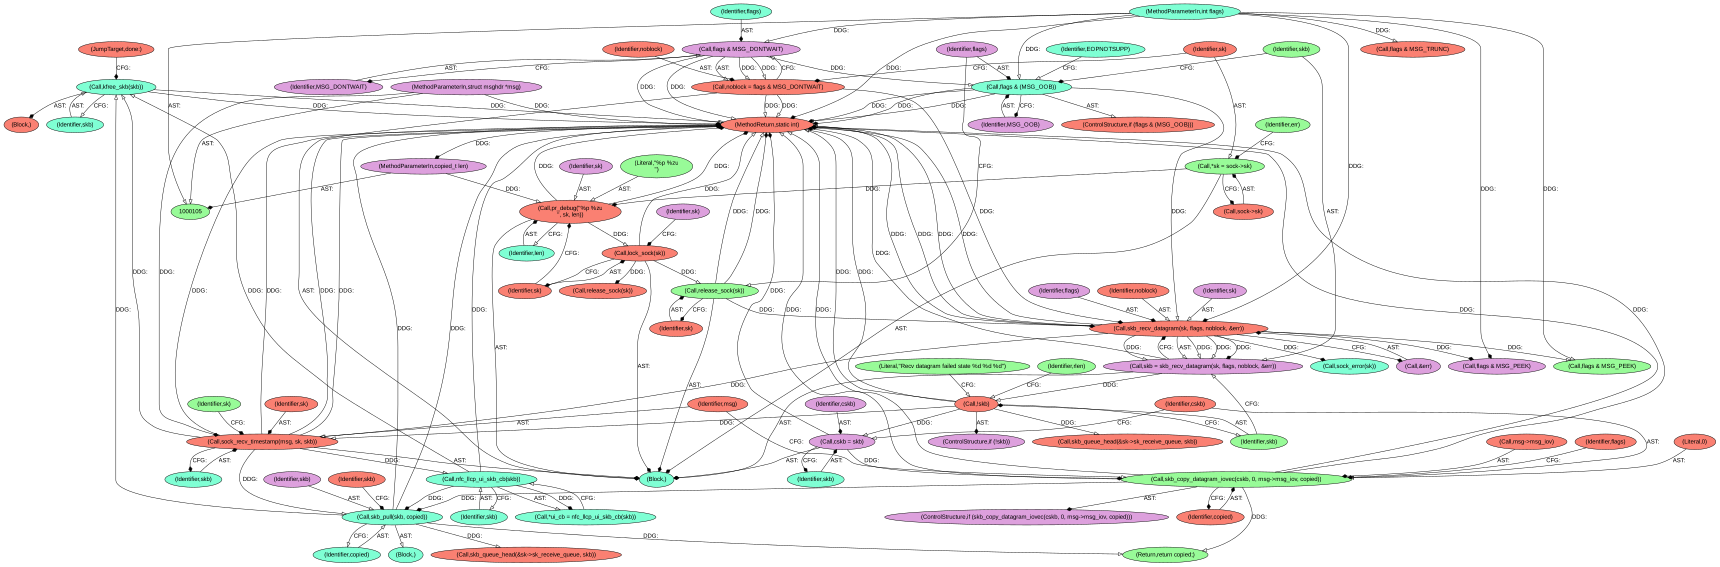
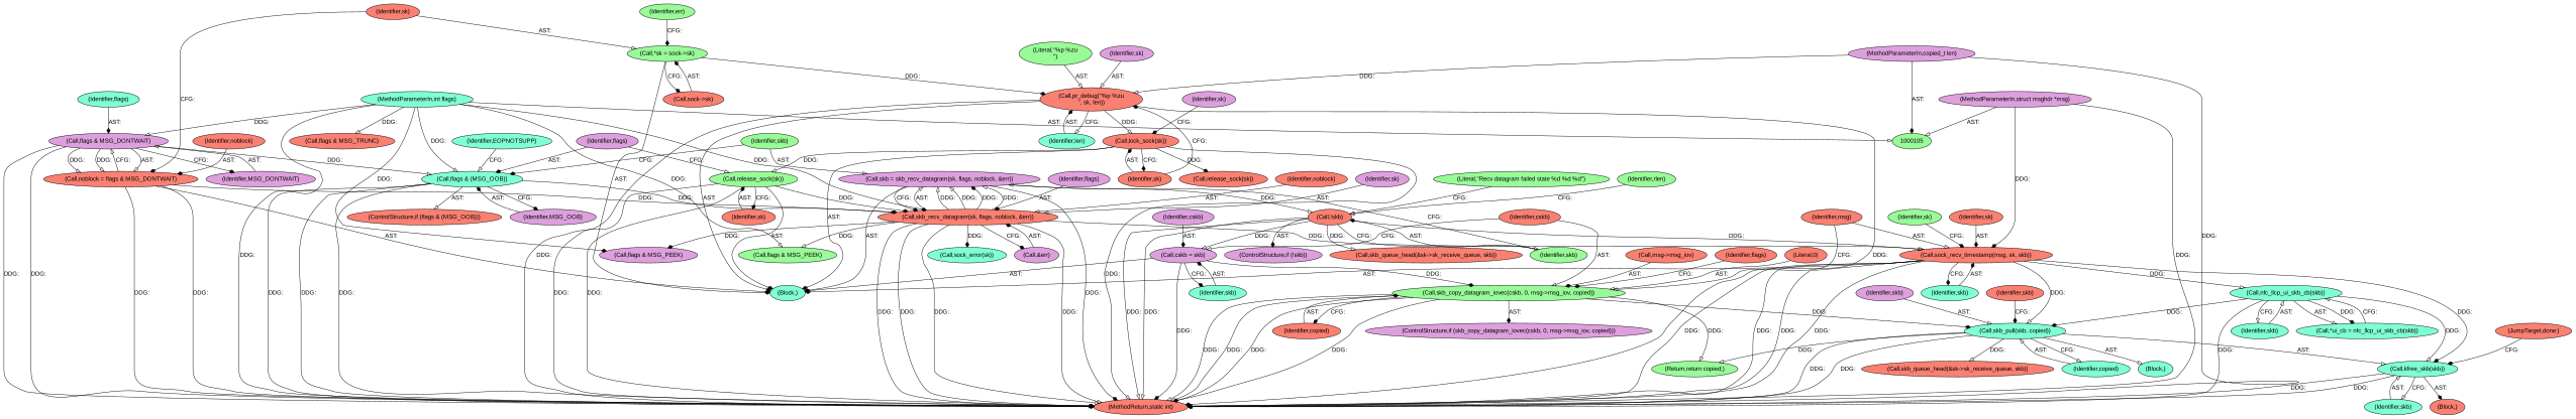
  digraph {
    fontname="Liberation Sans"
    node [fillcolor=salmon fontname="Liberation Sans" style=filled]
    edge [arrowhead=onormal fontname="Liberation Sans"]
    n1 [fillcolor=aquamarine label="(Call,kfree_skb(skb))"]
    n2 [fillcolor=aquamarine label="(Identifier,skb)"]
    n3 [label="(Block,)"]
    n4 [label="(MethodReturn,static int)"]
    n5 [label="(Call,sock_recv_timestamp(msg, sk, skb))"]
    n6 [fillcolor=aquamarine label="(Call,skb_pull(skb, copied))"]
    n7 [fillcolor=aquamarine label="(Call,nfc_llcp_ui_skb_cb(skb))"]
    n8 [fillcolor=aquamarine label="(Block,)"]
    n9 [fillcolor=aquamarine label="(Identifier,skb)"]
    n10 [fillcolor=aquamarine label="(Block,)"]
    n11 [label="(Call,skb_queue_head(&sk->sk_receive_queue, skb))"]
    n12 [fillcolor=aquamarine label="(Identifier,copied)"]
    n13 [fillcolor=palegreen label="(Return,return copied;)"]
    n14 [fillcolor=aquamarine label="(Identifier,skb)"]
    n15 [fillcolor=aquamarine label="(Call,*ui_cb = nfc_llcp_ui_skb_cb(skb))"]
    n16 [fillcolor=plum label="(MethodParameterIn,struct msghdr *msg)"]
    1000105 [fillcolor=palegreen]
    n18 [label="(Call,skb_recv_datagram(sk, flags, noblock, &err))"]
    n19 [fillcolor=plum label="(Call,skb = skb_recv_datagram(sk, flags, noblock, &err))"]
    n20 [fillcolor=plum label="(Call,flags & MSG_PEEK)"]
    n21 [fillcolor=palegreen label="(Call,flags & MSG_PEEK)"]
    n22 [fillcolor=aquamarine label="(Call,sock_error(sk))"]
    n23 [fillcolor=plum label="(Call,&err)"]
    n24 [label="(Call,!skb)"]
    n25 [fillcolor=palegreen label="(Call,release_sock(sk))"]
    n26 [label="(Identifier,sk)"]
    n27 [label="(Call,lock_sock(sk))"]
    n28 [label="(Identifier,sk)"]
    n29 [label="(Call,release_sock(sk))"]
    n30 [label="(Call,pr_debug(\"%p %zu\n\", sk, len))"]
    n31 [fillcolor=aquamarine label="(Identifier,len)"]
    n32 [fillcolor=palegreen label="(Call,*sk = sock->sk)"]
    n33 [label="(Call,sock->sk)"]
    n34 [fillcolor=plum label="(MethodParameterIn,copied_t len)"]
    n35 [fillcolor=aquamarine label="(Call,flags & (MSG_OOB))"]
    n36 [fillcolor=plum label="(Identifier,MSG_OOB)"]
    n37 [label="(ControlStructure,if (flags & (MSG_OOB)))"]
    n38 [fillcolor=plum label="(Call,flags & MSG_DONTWAIT)"]
    n39 [label="(Call,noblock = flags & MSG_DONTWAIT)"]
    n40 [fillcolor=plum label="(Identifier,MSG_DONTWAIT)"]
    n41 [fillcolor=aquamarine label="(MethodParameterIn,int flags)"]
    n42 [label="(Call,flags & MSG_TRUNC)"]
    n43 [fillcolor=plum label="(Call,cskb = skb)"]
    n44 [fillcolor=plum label="(ControlStructure,if (!skb))"]
    n45 [label="(Call,skb_queue_head(&sk->sk_receive_queue, skb))"]
    n46 [fillcolor=palegreen label="(Identifier,skb)"]
    n47 [fillcolor=palegreen label="(Call,skb_copy_datagram_iovec(cskb, 0, msg->msg_iov, copied))"]
    n48 [fillcolor=aquamarine label="(Identifier,skb)"]
    n49 [fillcolor=plum label="(ControlStructure,if (skb_copy_datagram_iovec(cskb, 0, msg->msg_iov, copied)))"]
    n50 [label="(Identifier,copied)"]
    n51 [label="(Call,msg->msg_iov)"]
    n52 [fillcolor=palegreen label="(Literal,\"Recv datagram failed state %d %d %d\")"]
    n53 [fillcolor=plum label="(Identifier,sk)"]
    n54 [fillcolor=palegreen label="(Identifier,err)"]
    n55 [fillcolor=plum label="(Identifier,flags)"]
    n56 [label="(Identifier,flags)"]
    n57 [fillcolor=palegreen label="(Identifier,sk)"]
    n58 [fillcolor=aquamarine label="(Identifier,EOPNOTSUPP)"]
    n59 [label="(Identifier,sk)"]
    n60 [fillcolor=plum label="(Identifier,cskb)"]
    n61 [label="(Identifier,noblock)"]
    n62 [label="(Identifier,noblock)"]
    n63 [label="(Literal,0)"]
    n64 [fillcolor=plum label="(Identifier,skb)"]
    n65 [fillcolor=palegreen label="(Identifier,rlen)"]
    n66 [label="(Identifier,sk)"]
    n67 [fillcolor=palegreen label="(Identifier,skb)"]
    n68 [fillcolor=plum label="(Identifier,flags)"]
    n69 [label="(Identifier,cskb)"]
    n70 [fillcolor=palegreen label="(Literal,\"%p %zu\n\")"]
    n71 [fillcolor=aquamarine label="(Identifier,flags)"]
    n72 [fillcolor=plum label="(Identifier,sk)"]
    n73 [label="(Identifier,skb)"]
    n74 [label="(JumpTarget,done:)"]
    n75 [fillcolor=plum label="(Identifier,sk)"]
    n76 [label="(Identifier,msg)"]
    n1 -> n2 [label="CFG: "]
    n1 -> n3 [arrowhead=diamond label="AST: "]
    n1 -> n4 [arrowhead=diamond label="DDG: "]
    n1 -> n4 [label="DDG: "]
    n2 -> n1 [label="AST: "]
-   n5 -> n1 [label="DDG: "]
+   n5 -> n1 [arrowhead=diamond label="DDG: "]
    n5 -> n4 [label="DDG: "]
    n5 -> n4 [label="DDG: "]
    n5 -> n4 [arrowhead=diamond label="DDG: "]
    n5 -> n4 [arrowhead=diamond label="DDG: "]
    n5 -> n6 [label="DDG: "]
    n5 -> n7 [label="DDG: "]
    n5 -> n8 [arrowhead=diamond label="AST: "]
    n5 -> n9 [arrowhead=diamond label="CFG: "]
-   n6 -> n1 [label="DDG: "]
+   n6 -> n1 [label="AST: "]
    n6 -> n4 [label="DDG: "]
    n6 -> n4 [arrowhead=diamond label="DDG: "]
    n6 -> n10 [label="AST: "]
    n6 -> n11 [label="DDG: "]
    n6 -> n12 [label="CFG: "]
    n6 -> n13 [label="DDG: "]
    n7 -> n1 [label="DDG: "]
    n7 -> n4 [arrowhead=diamond label="DDG: "]
    n7 -> n6 [arrowhead=diamond label="DDG: "]
    n7 -> n14 [label="CFG: "]
    n7 -> n15 [label="AST: "]
    n7 -> n15 [arrowhead=diamond label="DDG: "]
    n9 -> n5 [arrowhead=diamond label="AST: "]
    n12 -> n6 [label="AST: "]
    n14 -> n7 [label="AST: "]
    n15 -> n7 [label="CFG: "]
    n16 -> n4 [arrowhead=diamond label="DDG: "]
    n16 -> n5 [arrowhead=diamond label="DDG: "]
    n16 -> 1000105 [label="AST: "]
    n18 -> n4 [label="DDG: "]
    n18 -> n4 [arrowhead=diamond label="DDG: "]
    n18 -> n4 [label="DDG: "]
    n18 -> n4 [label="DDG: "]
    n18 -> n5 [label="DDG: "]
    n18 -> n19 [label="AST: "]
    n18 -> n19 [label="DDG: "]
    n18 -> n19 [label="DDG: "]
    n18 -> n19 [arrowhead=diamond label="DDG: "]
    n18 -> n19 [label="DDG: "]
    n18 -> n20 [arrowhead=diamond label="DDG: "]
    n18 -> n21 [label="DDG: "]
    n18 -> n22 [arrowhead=diamond label="DDG: "]
    n18 -> n23 [arrowhead=diamond label="CFG: "]
    n19 -> n4 [arrowhead=diamond label="DDG: "]
    n19 -> n8 [arrowhead=diamond label="AST: "]
    n19 -> n18 [arrowhead=diamond label="CFG: "]
    n19 -> n24 [label="DDG: "]
    n23 -> n18 [arrowhead=diamond label="AST: "]
    n24 -> n4 [label="DDG: "]
    n24 -> n4 [label="DDG: "]
    n24 -> n5 [label="DDG: "]
    n24 -> n43 [label="DDG: "]
    n24 -> n44 [arrowhead=diamond label="AST: "]
    n24 -> n45 [label="DDG: "]
    n24 -> n46 [label="CFG: "]
    n25 -> n4 [arrowhead=diamond label="DDG: "]
    n25 -> n4 [label="DDG: "]
    n25 -> n8 [arrowhead=diamond label="AST: "]
    n25 -> n18 [arrowhead=diamond label="DDG: "]
    n25 -> n26 [arrowhead=diamond label="CFG: "]
    n26 -> n25 [arrowhead=diamond label="AST: "]
    n27 -> n4 [label="DDG: "]
    n27 -> n8 [arrowhead=diamond label="AST: "]
    n27 -> n25 [label="DDG: "]
    n27 -> n28 [arrowhead=diamond label="CFG: "]
    n27 -> n29 [arrowhead=diamond label="DDG: "]
    n28 -> n27 [arrowhead=diamond label="AST: "]
    n28 -> n30 [arrowhead=diamond label="CFG: "]
    n30 -> n4 [arrowhead=diamond label="DDG: "]
    n30 -> n4 [arrowhead=diamond label="DDG: "]
    n30 -> n8 [arrowhead=diamond label="AST: "]
    n30 -> n27 [label="DDG: "]
    n30 -> n31 [label="CFG: "]
    n31 -> n30 [arrowhead=diamond label="AST: "]
    n32 -> n8 [arrowhead=diamond label="AST: "]
    n32 -> n30 [arrowhead=diamond label="DDG: "]
    n32 -> n33 [arrowhead=diamond label="CFG: "]
    n33 -> n32 [arrowhead=diamond label="AST: "]
-   n4 -> n34 [arrowhead=diamond label="DDG: "]
+   n34 -> n4 [arrowhead=diamond label="DDG: "]
    n34 -> 1000105 [arrowhead=diamond label="AST: "]
    n34 -> n30 [label="DDG: "]
    n35 -> n4 [arrowhead=diamond label="DDG: "]
    n35 -> n4 [label="DDG: "]
    n35 -> n4 [arrowhead=diamond label="DDG: "]
    n35 -> n18 [label="DDG: "]
    n35 -> n36 [arrowhead=diamond label="CFG: "]
    n35 -> n37 [label="AST: "]
    n36 -> n35 [arrowhead=diamond label="AST: "]
    n38 -> n4 [label="DDG: "]
    n38 -> n4 [label="DDG: "]
    n38 -> n35 [label="DDG: "]
    n38 -> n39 [label="AST: "]
    n38 -> n39 [label="DDG: "]
    n38 -> n39 [label="DDG: "]
    n38 -> n40 [arrowhead=diamond label="CFG: "]
    n39 -> n4 [label="DDG: "]
    n39 -> n4 [label="DDG: "]
    n39 -> n8 [arrowhead=diamond label="AST: "]
    n39 -> n18 [arrowhead=diamond label="DDG: "]
    n39 -> n38 [label="CFG: "]
    n40 -> n38 [label="AST: "]
    n41 -> n4 [arrowhead=diamond label="DDG: "]
    n41 -> 1000105 [label="AST: "]
    n41 -> n18 [arrowhead=diamond label="DDG: "]
    n41 -> n20 [arrowhead=diamond label="DDG: "]
    n41 -> n21 [label="DDG: "]
    n41 -> n35 [label="DDG: "]
    n41 -> n38 [label="DDG: "]
    n41 -> n42 [label="DDG: "]
    n43 -> n4 [arrowhead=diamond label="DDG: "]
    n43 -> n8 [arrowhead=diamond label="AST: "]
    n43 -> n47 [arrowhead=diamond label="DDG: "]
    n43 -> n48 [arrowhead=diamond label="CFG: "]
    n46 -> n19 [label="CFG: "]
    n46 -> n24 [arrowhead=diamond label="AST: "]
    n47 -> n4 [label="DDG: "]
    n47 -> n4 [label="DDG: "]
    n47 -> n4 [arrowhead=diamond label="DDG: "]
    n47 -> n4 [label="DDG: "]
    n47 -> n6 [arrowhead=diamond label="DDG: "]
    n47 -> n13 [label="DDG: "]
    n47 -> n49 [arrowhead=diamond label="AST: "]
    n47 -> n50 [arrowhead=diamond label="CFG: "]
    n48 -> n43 [arrowhead=diamond label="AST: "]
    n50 -> n47 [arrowhead=diamond label="AST: "]
    n51 -> n47 [arrowhead=diamond label="AST: "]
    n52 -> n24 [label="CFG: "]
    n53 -> n27 [arrowhead=diamond label="CFG: "]
    n54 -> n32 [arrowhead=diamond label="CFG: "]
    n55 -> n18 [arrowhead=diamond label="AST: "]
    n56 -> n47 [arrowhead=diamond label="CFG: "]
    n57 -> n5 [arrowhead=diamond label="CFG: "]
    n58 -> n35 [label="CFG: "]
    n59 -> n5 [arrowhead=diamond label="AST: "]
    n60 -> n43 [arrowhead=diamond label="AST: "]
    n61 -> n18 [label="AST: "]
    n62 -> n39 [arrowhead=diamond label="AST: "]
    n63 -> n47 [label="AST: "]
    n64 -> n6 [label="AST: "]
    n65 -> n24 [label="CFG: "]
    n66 -> n32 [label="AST: "]
    n66 -> n39 [arrowhead=diamond label="CFG: "]
    n67 -> n19 [label="AST: "]
    n67 -> n35 [arrowhead=diamond label="CFG: "]
    n68 -> n25 [label="CFG: "]
    n68 -> n35 [arrowhead=diamond label="AST: "]
    n69 -> n43 [label="CFG: "]
    n69 -> n47 [label="AST: "]
    n70 -> n30 [label="AST: "]
    n71 -> n38 [arrowhead=diamond label="AST: "]
    n72 -> n18 [label="AST: "]
    n73 -> n6 [arrowhead=diamond label="CFG: "]
    n74 -> n1 [arrowhead=diamond label="CFG: "]
    n75 -> n30 [label="AST: "]
    n76 -> n5 [label="AST: "]
    n76 -> n47 [label="CFG: "]
  }
